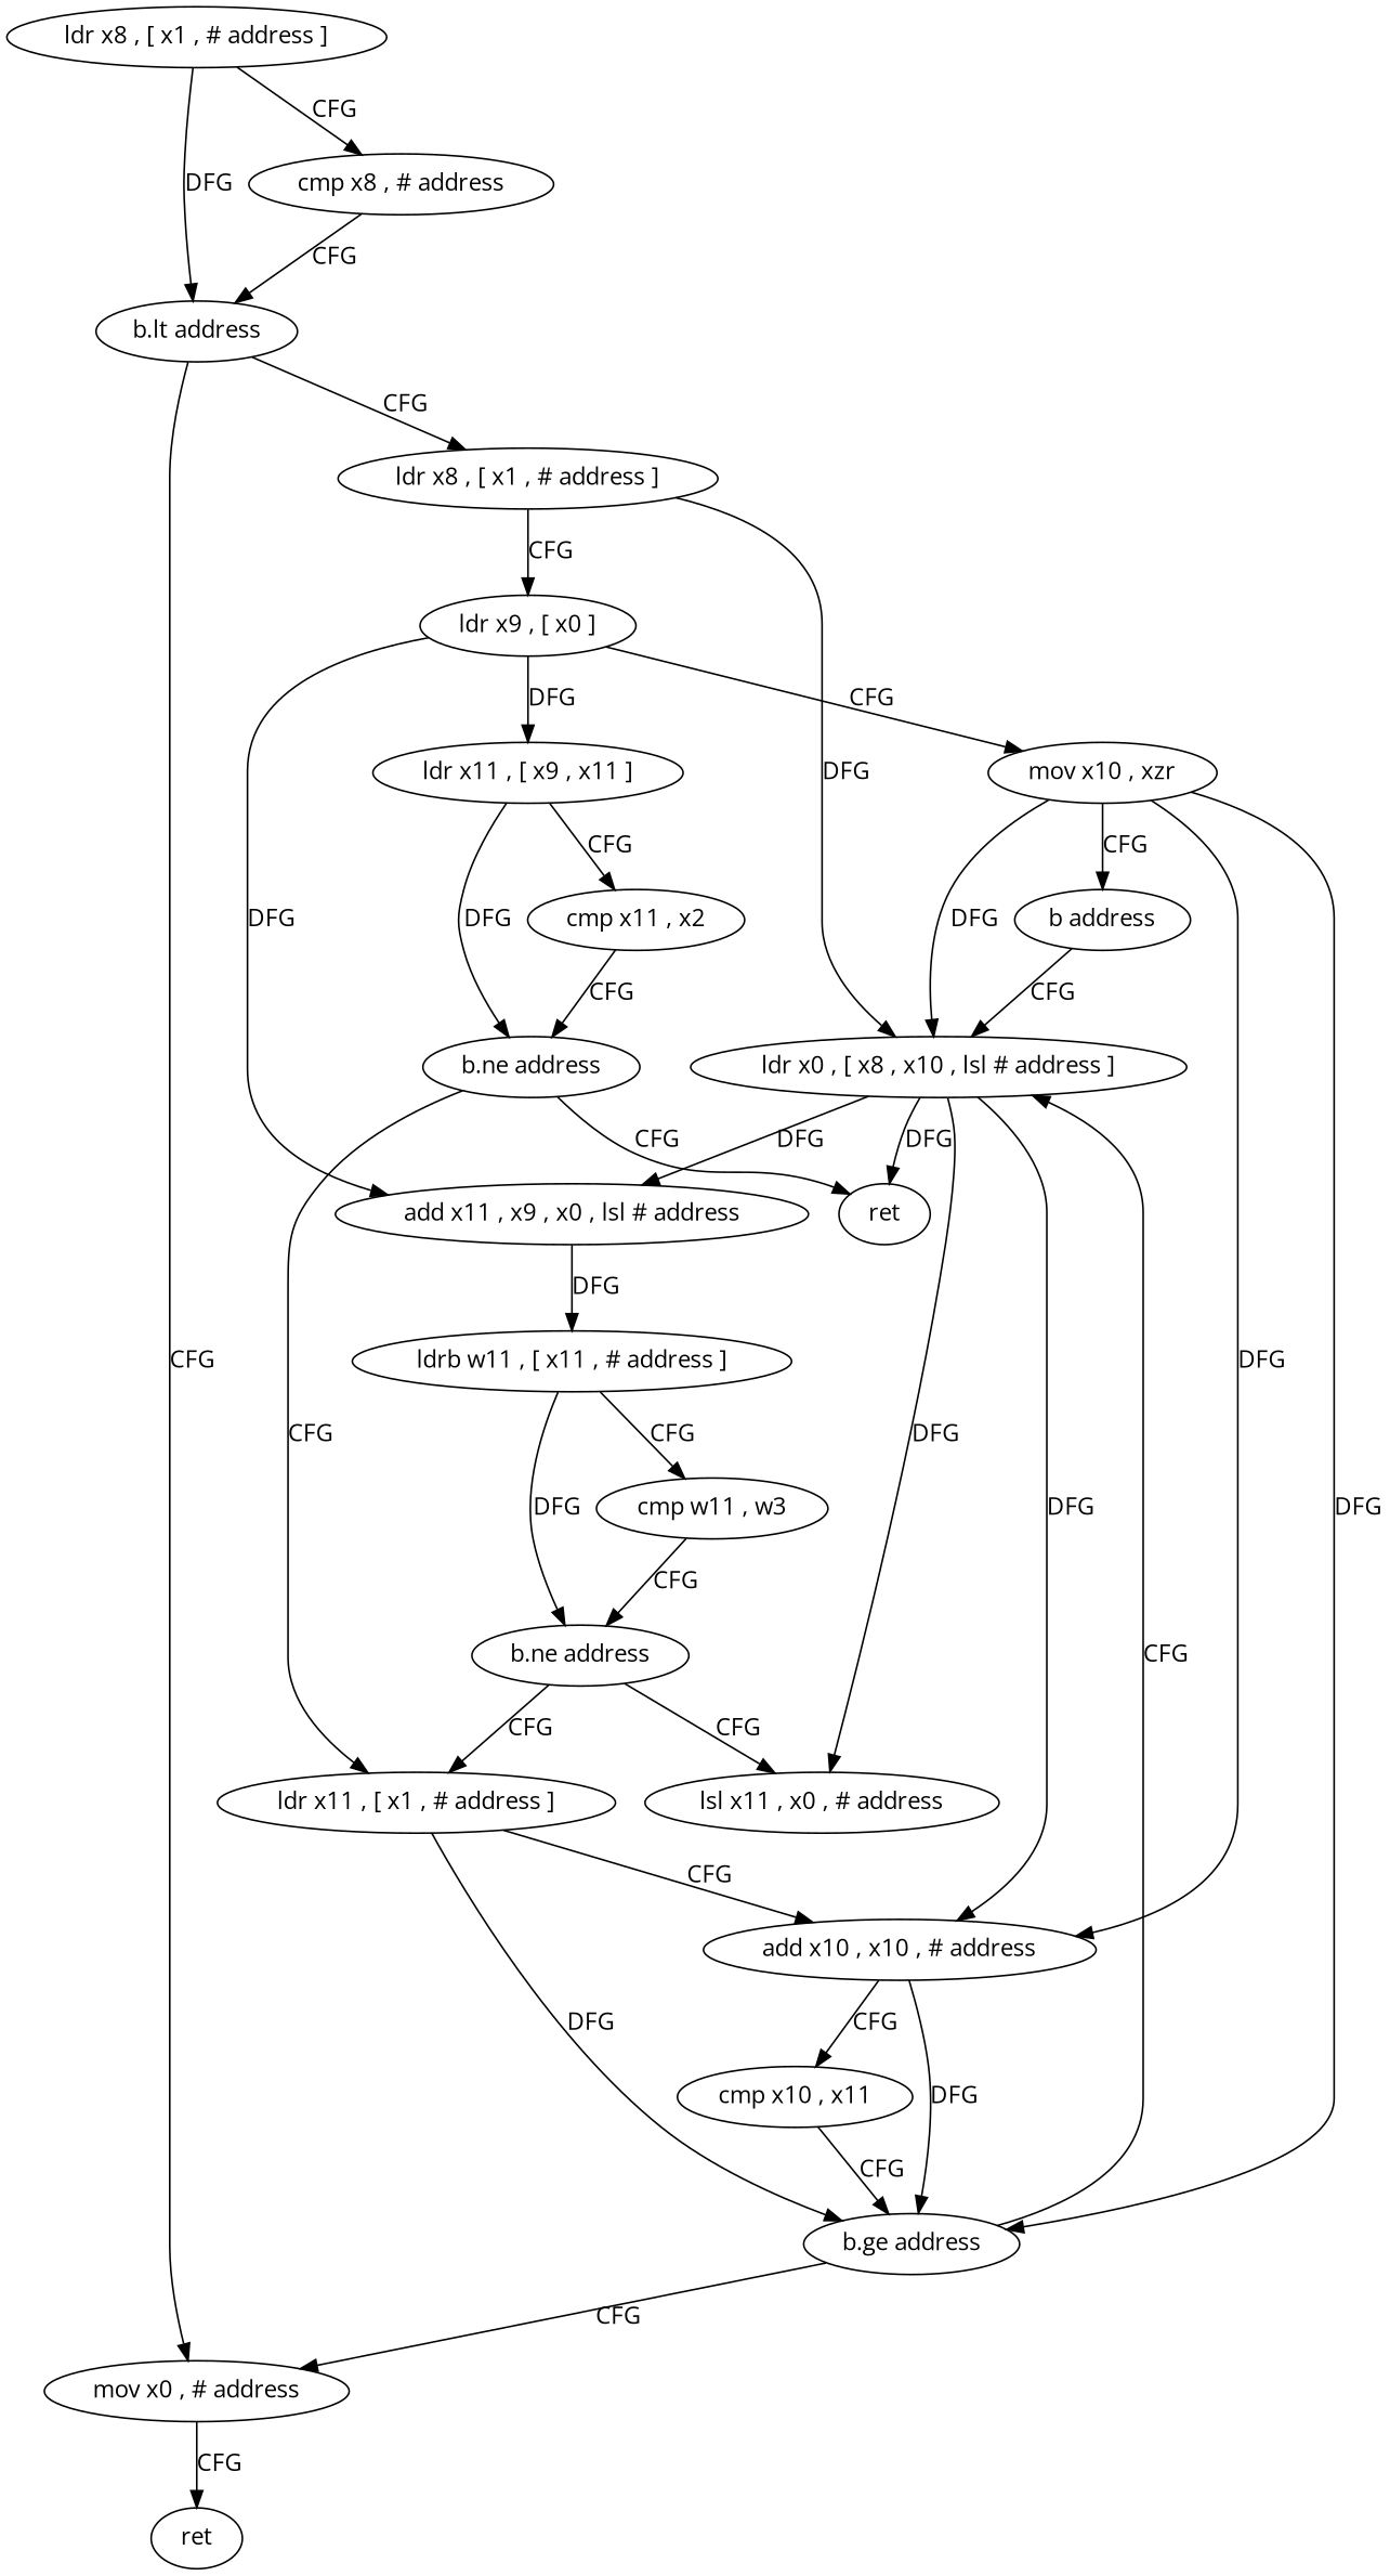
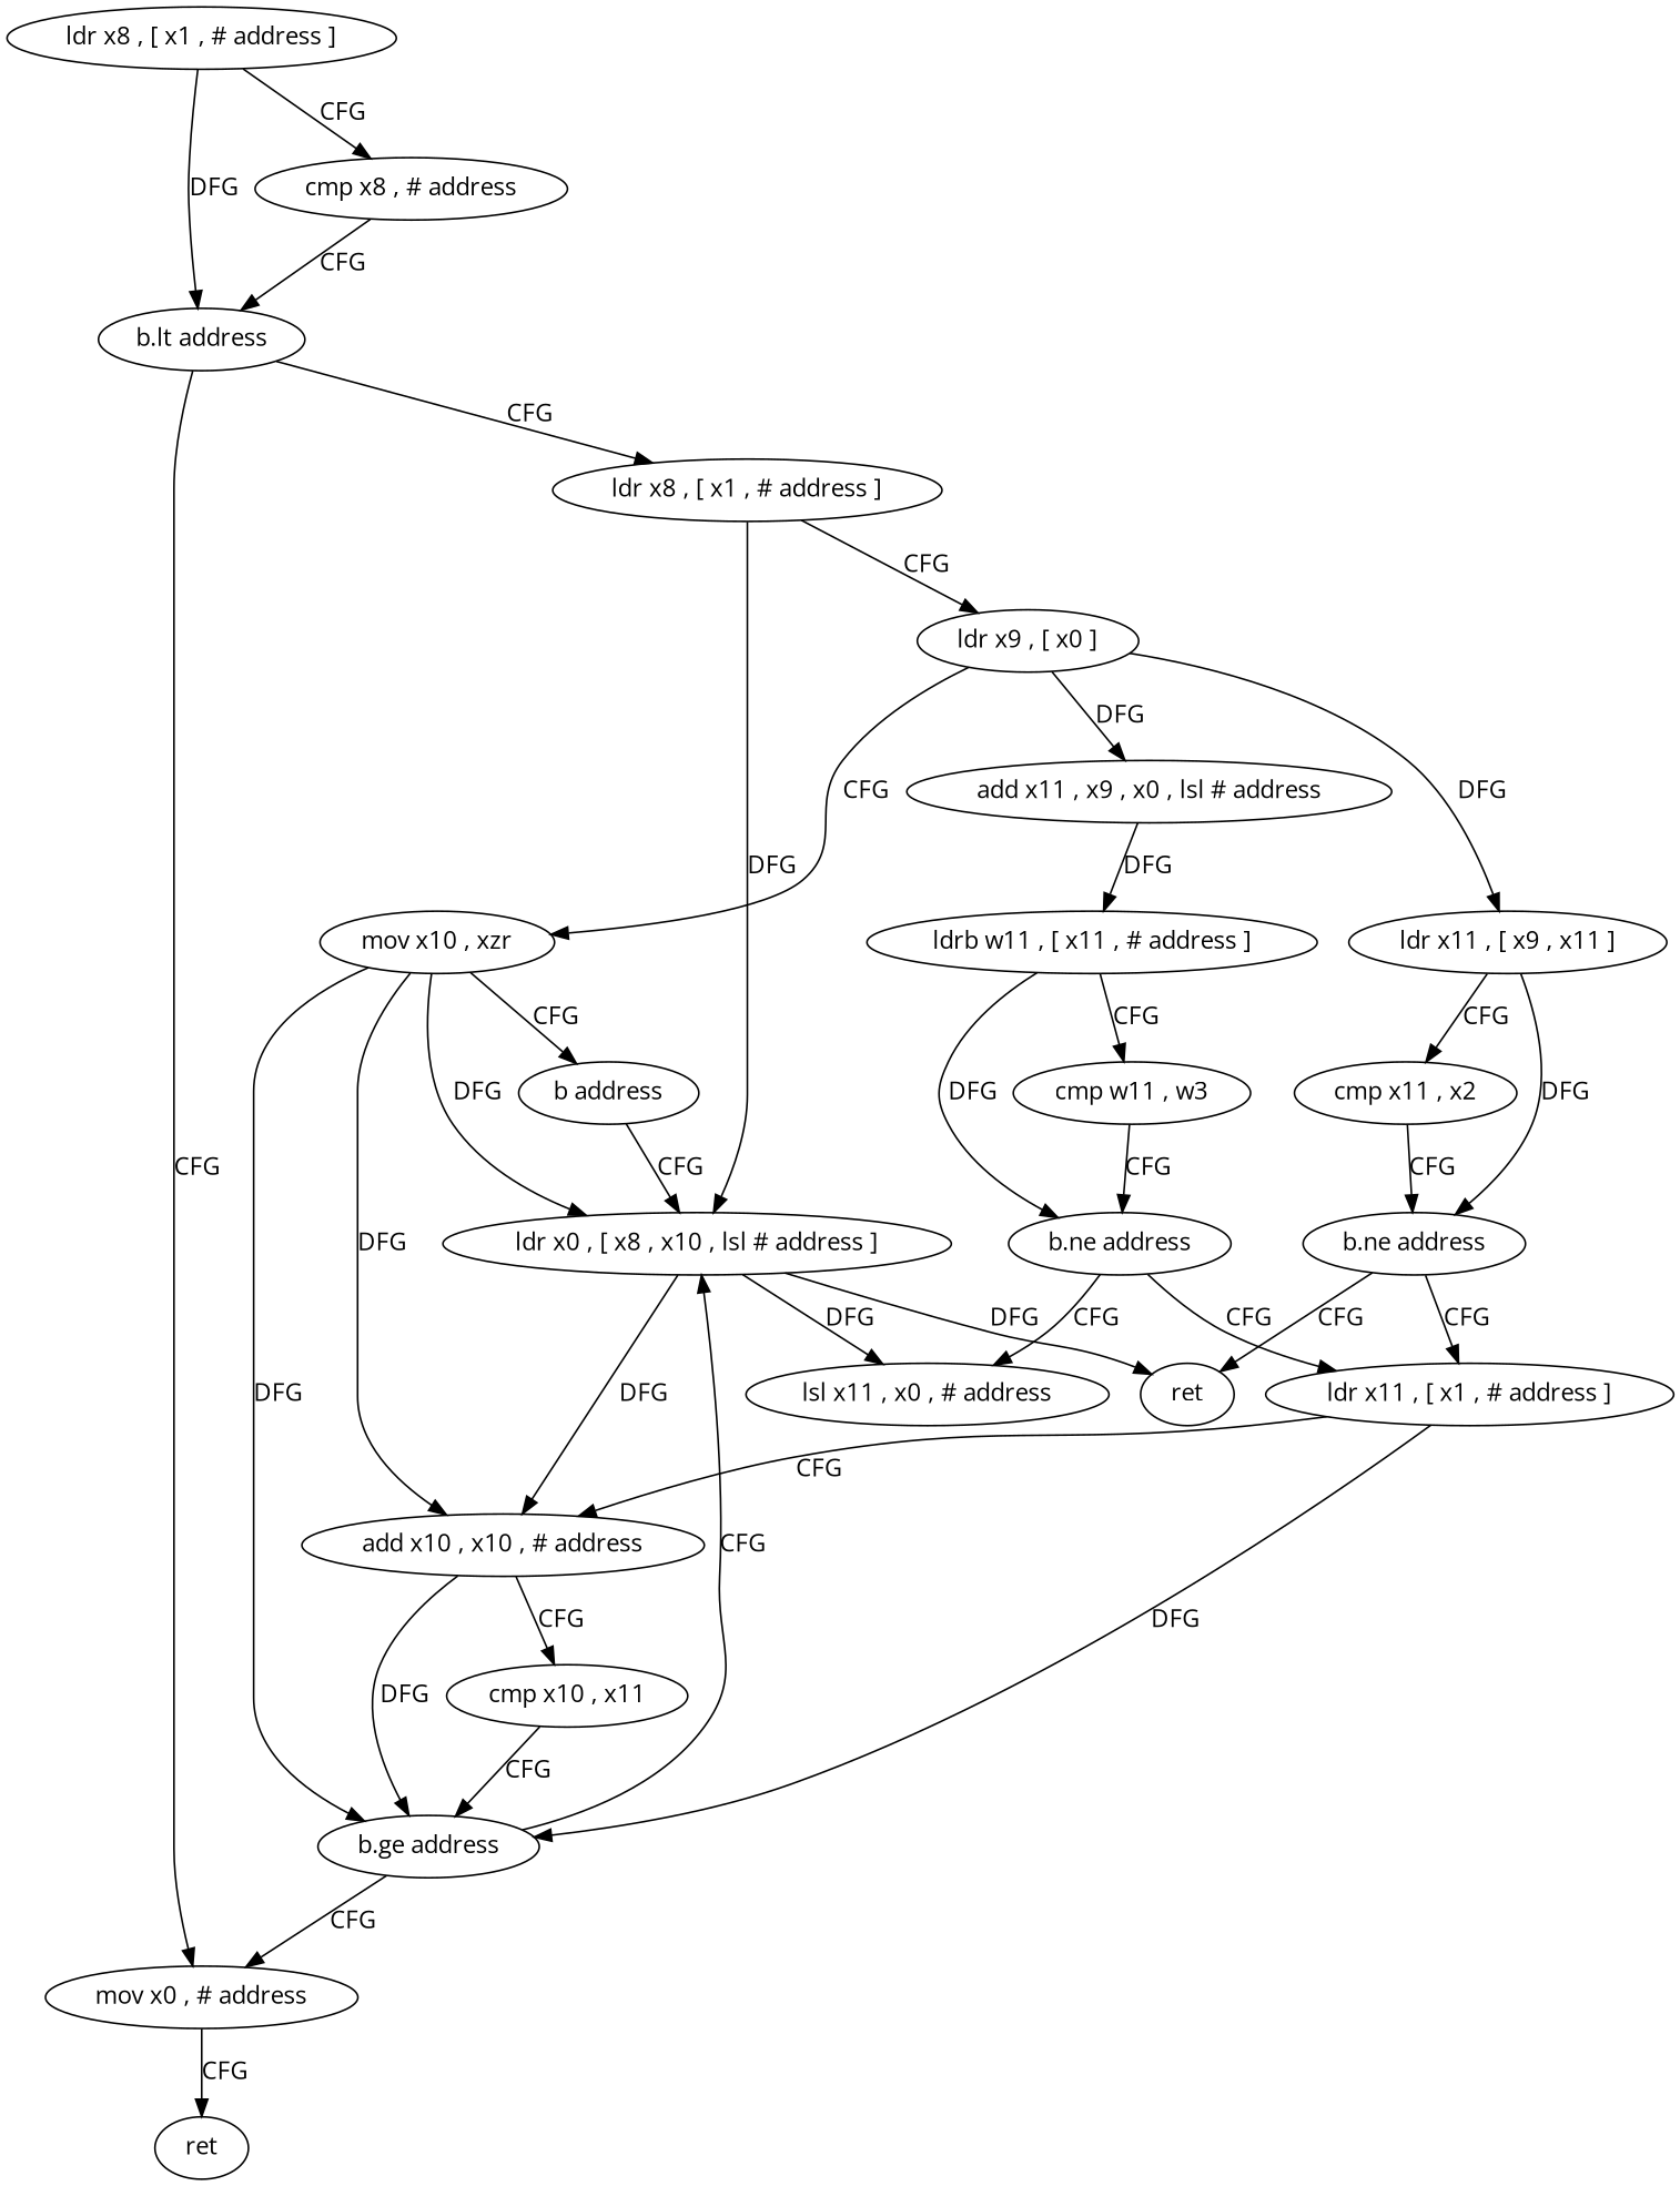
  digraph {
    fontname="Open Sans"
    node [fontname="Open Sans"]
    edge [fontname="Open Sans"]
    n1 [label="ldr x8 , [ x1 , # address ]"]
    n2 [label="cmp x8 , # address"]
    n3 [label="b.lt address"]
    n4 [label="mov x0 , # address"]
    n5 [label="ldr x8 , [ x1 , # address ]"]
    n6 [label=ret]
    n7 [label="ldr x9 , [ x0 ]"]
    n8 [label="ldr x0 , [ x8 , x10 , lsl # address ]"]
    n9 [label="mov x10 , xzr"]
    n10 [label="add x11 , x9 , x0 , lsl # address"]
    n11 [label="ldr x11 , [ x9 , x11 ]"]
    n12 [label="add x10 , x10 , # address"]
    n13 [label="lsl x11 , x0 , # address"]
    n14 [label=ret]
    n15 [label="b address"]
    n16 [label="b.ge address"]
    n17 [label="ldrb w11 , [ x11 , # address ]"]
    n18 [label="cmp x11 , x2"]
    n19 [label="b.ne address"]
    n20 [label="cmp x10 , x11"]
    n21 [label="cmp w11 , w3"]
    n22 [label="b.ne address"]
    n23 [label="ldr x11 , [ x1 , # address ]"]
    n1 -> n2 [label=CFG]
    n1 -> n3 [label=DFG]
    n2 -> n3 [label=CFG]
    n3 -> n4 [label=CFG]
    n3 -> n5 [label=CFG]
    n4 -> n6 [label=CFG]
    n5 -> n7 [label=CFG]
    n5 -> n8 [label=DFG]
    n7 -> n9 [label=CFG]
    n7 -> n10 [label=DFG]
    n7 -> n11 [label=DFG]
-   n8 -> n10 [label=DFG]
    n8 -> n12 [label=DFG]
    n8 -> n13 [label=DFG]
    n8 -> n14 [label=DFG]
    n9 -> n8 [label=DFG]
    n9 -> n12 [label=DFG]
    n9 -> n15 [label=CFG]
    n9 -> n16 [label=DFG]
    n10 -> n17 [label=DFG]
    n11 -> n18 [label=CFG]
    n11 -> n19 [label=DFG]
    n12 -> n16 [label=DFG]
    n12 -> n20 [label=CFG]
    n15 -> n8 [label=CFG]
    n16 -> n4 [label=CFG]
    n16 -> n8 [label=CFG]
    n17 -> n21 [label=CFG]
    n17 -> n22 [label=DFG]
    n18 -> n19 [label=CFG]
    n19 -> n14 [label=CFG]
    n19 -> n23 [label=CFG]
    n20 -> n16 [label=CFG]
    n21 -> n22 [label=CFG]
    n22 -> n13 [label=CFG]
    n22 -> n23 [label=CFG]
    n23 -> n12 [label=CFG]
    n23 -> n16 [label=DFG]
  }
